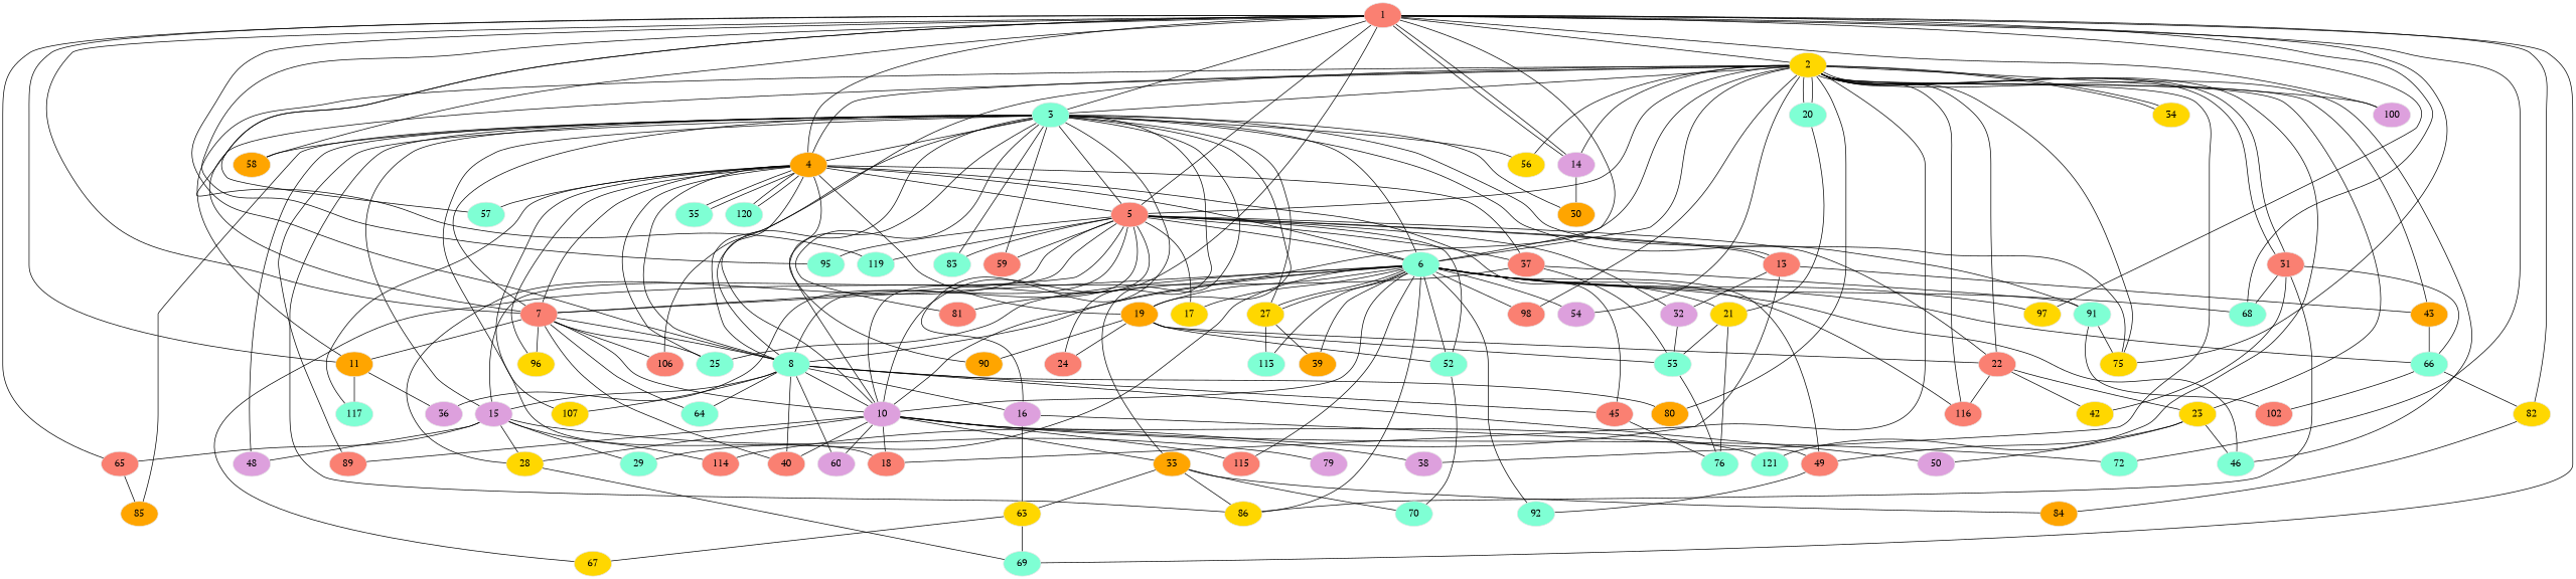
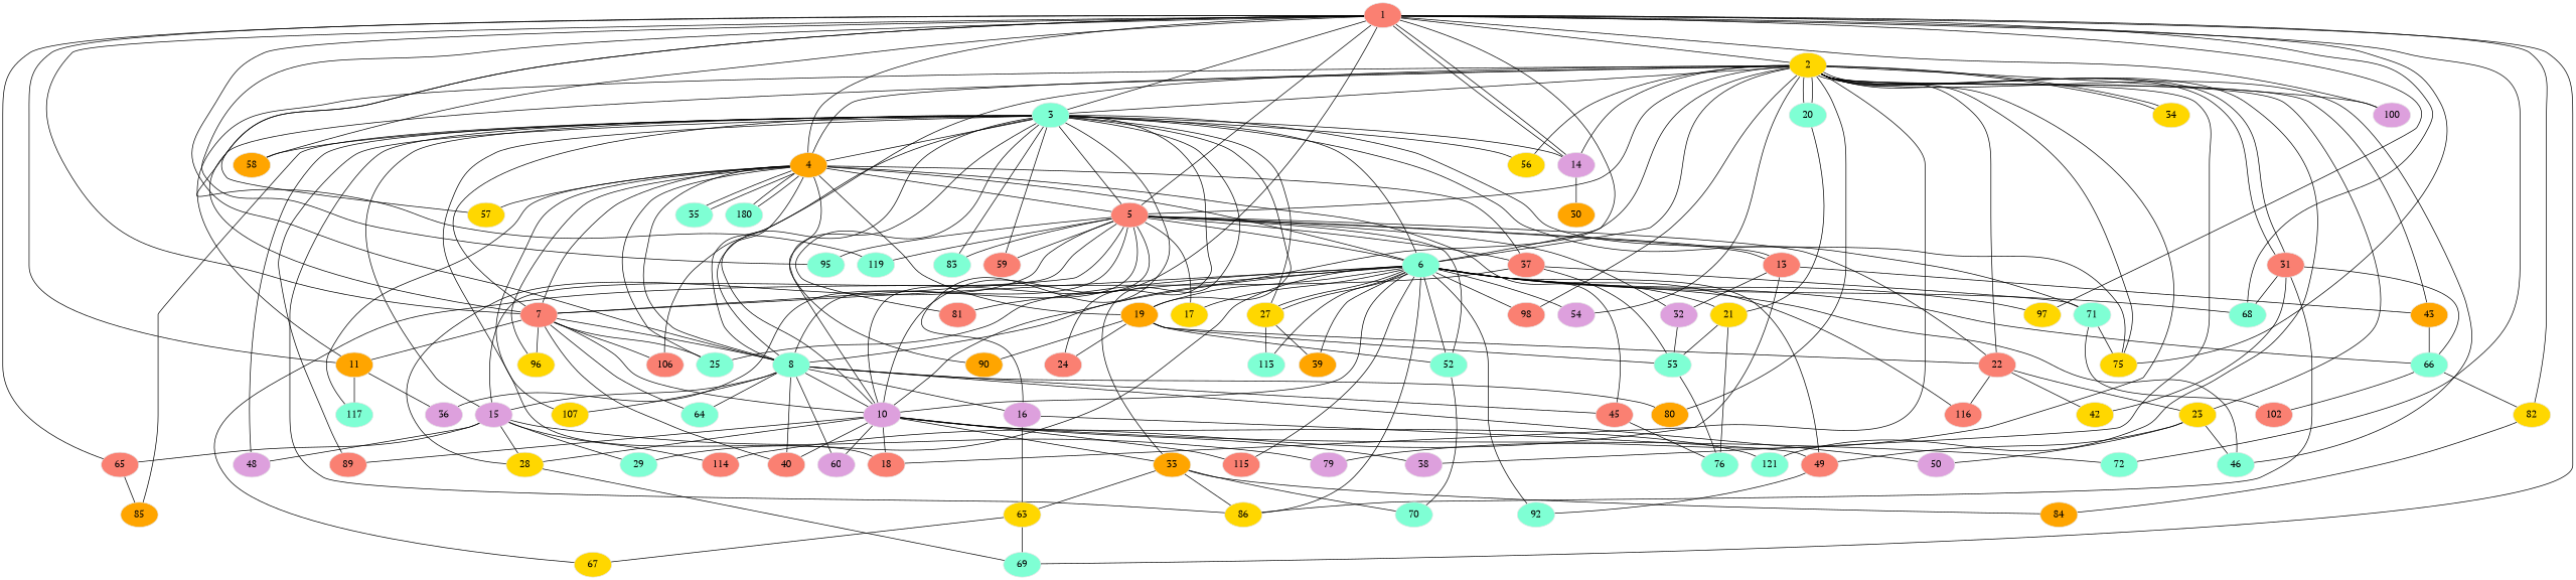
  graph {
    fontname="PT Serif"
    node [color=gray90 fillcolor=aquamarine fontname="PT Serif" style=filled]
    edge [fontname="PT Serif"]
    1 [fillcolor=salmon super="+55"]
    2 [fillcolor=gold super="+51"]
    3 [super="+9"]
    4 [fillcolor=orange super="+44"]
    5 [fillcolor=salmon super="+118"]
    6 [super="+73"]
    7 [fillcolor=salmon super="+112"]
    8 [super="+104"]
    10 [fillcolor=plum super="+12"]
    11 [fillcolor=orange super="+74"]
    14 [fillcolor=plum]
-   57
+   57 [fillcolor=gold]
    58 [fillcolor=orange]
    65 [fillcolor=salmon]
    68 [super="+110"]
    69 [super="+91"]
    72
    75 [fillcolor=gold super="+87"]
    82 [fillcolor=gold]
    95
    97 [fillcolor=gold]
    100 [fillcolor=plum]
    119
    20
    22 [fillcolor=salmon super="+61"]
    23 [fillcolor=gold super="+108"]
    31 [fillcolor=salmon super="+78"]
    34 [fillcolor=gold]
    38 [fillcolor=plum]
    43 [fillcolor=orange]
    46
    54 [fillcolor=plum]
    56 [fillcolor=gold]
    79 [fillcolor=plum]
    80 [fillcolor=orange]
    98 [fillcolor=salmon]
    114 [fillcolor=salmon]
    121
    15 [fillcolor=plum super="+26"]
    16 [fillcolor=plum super="+88"]
    18 [fillcolor=salmon super="+62"]
    19 [fillcolor=orange super="+41"]
    24 [fillcolor=salmon]
    27 [fillcolor=gold super="+105"]
    30 [fillcolor=orange]
    33 [fillcolor=orange super="+111"]
    48 [fillcolor=plum]
    59 [fillcolor=salmon]
-   71 [super="+99" label=91]
+   71 [super="+99"]
    81 [fillcolor=salmon]
    83
    85 [fillcolor=orange]
    86 [fillcolor=gold super="+101"]
    89 [fillcolor=salmon]
    106 [fillcolor=salmon]
    117
    25 [super="+93"]
    35
    37 [fillcolor=salmon super="+109"]
    45 [fillcolor=salmon]
    90 [fillcolor=orange]
    96 [fillcolor=gold]
    107 [fillcolor=gold]
-   120
+   120 [label=180]
    13 [fillcolor=salmon]
    17 [fillcolor=gold]
    28 [fillcolor=gold super="+47"]
    32 [fillcolor=plum]
    36 [fillcolor=plum]
    52
    113
    21 [fillcolor=gold super="+103"]
    29
    39 [fillcolor=orange]
    49 [fillcolor=salmon]
    66 [super="+77"]
    92
    115 [fillcolor=salmon]
    116 [fillcolor=salmon]
    40 [fillcolor=salmon]
    64
    50 [fillcolor=plum]
    60 [fillcolor=plum]
    84 [fillcolor=orange]
    42 [fillcolor=gold]
    63 [fillcolor=gold]
    53 [super="+94"]
    70
    102 [fillcolor=salmon]
    67 [fillcolor=gold]
    76
    1 -- 2
    1 -- 3 [weight=2]
    1 -- 4 [weight=2]
    1 -- 5
    1 -- 6
    1 -- 7
    1 -- 8
    1 -- 10
    1 -- 11
    1 -- 14
    1 -- 14
    1 -- 57
    1 -- 58
    1 -- 65
    1 -- 68
    1 -- 69
    1 -- 72
    1 -- 75
    1 -- 82
    1 -- 95
    1 -- 97
    1 -- 100
    1 -- 119
    2 -- 3 [weight=2]
    2 -- 4
    2 -- 5
    2 -- 6
    2 -- 7 [weight=2]
    2 -- 8
    2 -- 10
    2 -- 11
    2 -- 14
    2 -- 75
    2 -- 100
    2 -- 20
    2 -- 20
    2 -- 22
    2 -- 23
    2 -- 31
    2 -- 31
    2 -- 34
    2 -- 34
    2 -- 38
    2 -- 43
    2 -- 46
    2 -- 54
    2 -- 56
-   2 -- 116
+   2 -- 79
    2 -- 80
    2 -- 98
    2 -- 114
    2 -- 121
    3 -- 4 [weight=2]
    3 -- 5 [weight=3]
    3 -- 6 [weight=2]
    3 -- 7 [weight=2]
    3 -- 8 [weight=2]
    3 -- 10 [weight=2]
    3 -- 58
    3 -- 75
    3 -- 56
    3 -- 15
    3 -- 16
    3 -- 18
    3 -- 19
    3 -- 24
    3 -- 27
-   3 -- 30
+   3 -- 14
    3 -- 33
    3 -- 48
    3 -- 59
    3 -- 71
    3 -- 81
    3 -- 83
    3 -- 85
    3 -- 86
    3 -- 89
    3 -- 106
    4 -- 5 [weight=2]
    4 -- 6
    4 -- 7
    4 -- 8
    4 -- 10
    4 -- 57
    4 -- 19
    4 -- 117
    4 -- 25
    4 -- 35
    4 -- 35
    4 -- 37
    4 -- 45
    4 -- 90
    4 -- 96
    4 -- 107
    4 -- 120
    4 -- 120
    5 -- 6
    5 -- 7
    5 -- 8
    5 -- 10 [weight=2]
    5 -- 95
    5 -- 119
    5 -- 22
    5 -- 15
    5 -- 59
    5 -- 83
    5 -- 37
    5 -- 13
    5 -- 13
    5 -- 17
    5 -- 28
    5 -- 32
    5 -- 36
    5 -- 52
    6 -- 7
    6 -- 8
    6 -- 10
    6 -- 68
    6 -- 97
    6 -- 46
    6 -- 54
    6 -- 98
    6 -- 19
    6 -- 27
    6 -- 27
    6 -- 81
    6 -- 86
    6 -- 25
    6 -- 17
    6 -- 52
    6 -- 113
    6 -- 21
    6 -- 29
    6 -- 39
    6 -- 49
    6 -- 66
    6 -- 92
    6 -- 115
    6 -- 116
    7 -- 8
    7 -- 10
    7 -- 11
    7 -- 106
    7 -- 25
    7 -- 96
    7 -- 40
    7 -- 64
    8 -- 10
    8 -- 80
    8 -- 15
    8 -- 16
    8 -- 45
    8 -- 107
    8 -- 40
    8 -- 64
    8 -- 50
    8 -- 60
    10 -- 72
    10 -- 38
    10 -- 121
    10 -- 18
    10 -- 33
    10 -- 89
    10 -- 28
    10 -- 115
    10 -- 40
    10 -- 60
    11 -- 117
    11 -- 36
    14 -- 30
    65 -- 85
    82 -- 84
    20 -- 21
    22 -- 23
    22 -- 116
    22 -- 42
    23 -- 46
    23 -- 49
    23 -- 50
    31 -- 68
    31 -- 86
    31 -- 66
    31 -- 42
    43 -- 66 [weight=2]
    15 -- 65
    15 -- 79
    15 -- 114
    15 -- 48
    15 -- 28
    15 -- 29
    16 -- 49
    16 -- 63
    19 -- 22
    19 -- 24
    19 -- 90
    19 -- 52
    19 -- 53
    27 -- 113
    27 -- 39
    33 -- 86
    33 -- 84
    33 -- 63
    33 -- 70
    71 -- 75
    71 -- 102
    37 -- 71
    37 -- 53
    37 -- 67
    45 -- 76
    13 -- 43
    13 -- 18
    13 -- 32
    28 -- 69
    32 -- 53
    52 -- 70
    21 -- 53
    21 -- 76
    49 -- 92
    66 -- 82
    66 -- 102
    63 -- 69
    63 -- 67
    53 -- 76
  }
